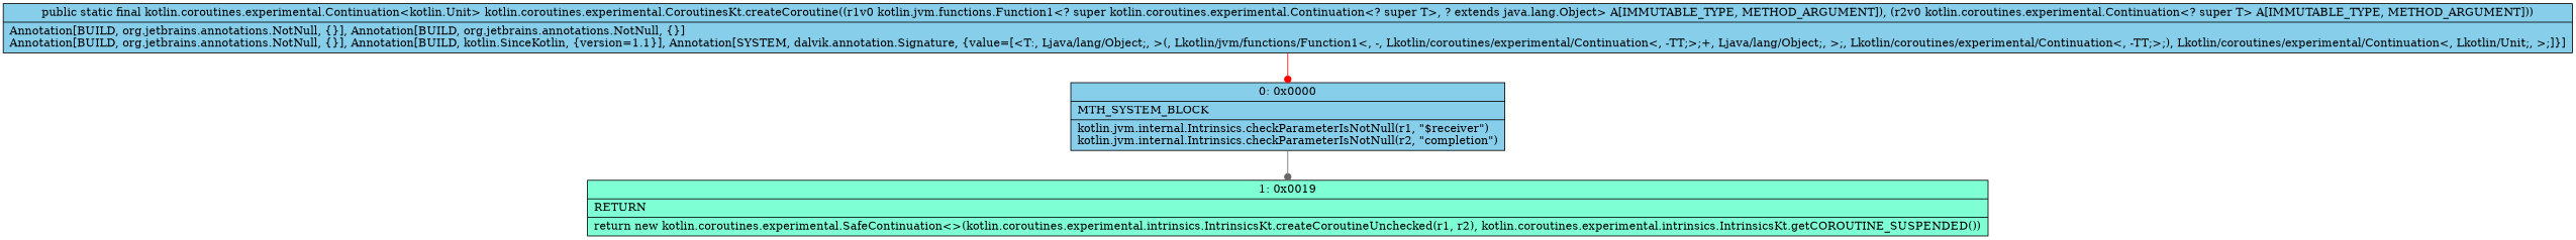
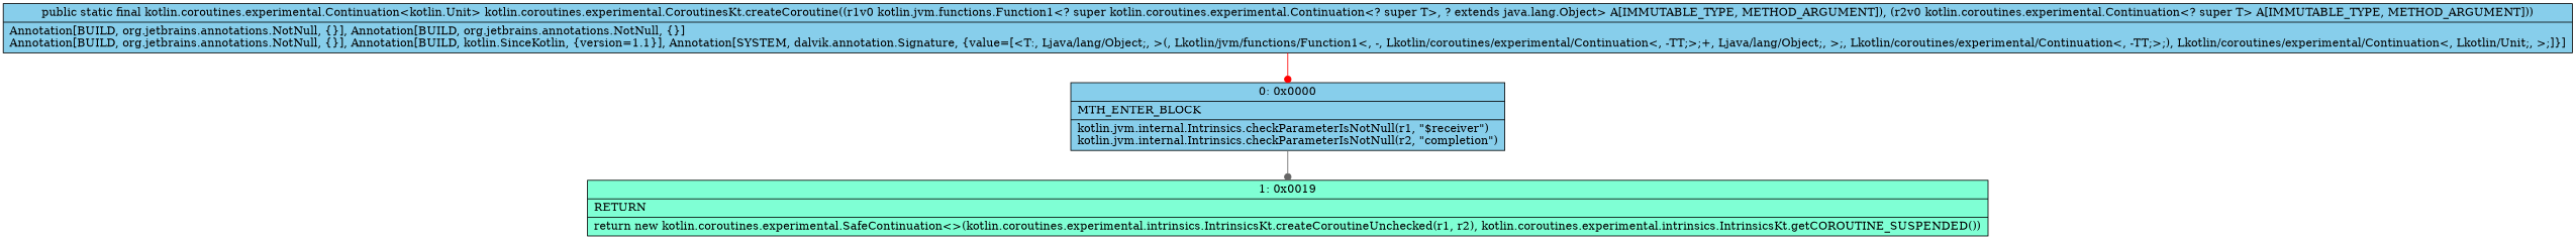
  digraph {
    node [shape=record style=filled fillcolor=skyblue]
    edge [arrowhead=dot]
-   n1 [label="{0\:\ 0x0000|MTH_SYSTEM_BLOCK\l|kotlin.jvm.internal.Intrinsics.checkParameterIsNotNull(r1, \"$receiver\")\lkotlin.jvm.internal.Intrinsics.checkParameterIsNotNull(r2, \"completion\")\l}"]
+   n1 [label="{0\:\ 0x0000|MTH_ENTER_BLOCK\l|kotlin.jvm.internal.Intrinsics.checkParameterIsNotNull(r1, \"$receiver\")\lkotlin.jvm.internal.Intrinsics.checkParameterIsNotNull(r2, \"completion\")\l}"]
    n2 [label="{1\:\ 0x0019|RETURN\l|return new kotlin.coroutines.experimental.SafeContinuation\<\>(kotlin.coroutines.experimental.intrinsics.IntrinsicsKt.createCoroutineUnchecked(r1, r2), kotlin.coroutines.experimental.intrinsics.IntrinsicsKt.getCOROUTINE_SUSPENDED())\l}" fillcolor=aquamarine]
    n3 [label="{public static final kotlin.coroutines.experimental.Continuation\<kotlin.Unit\> kotlin.coroutines.experimental.CoroutinesKt.createCoroutine((r1v0 kotlin.jvm.functions.Function1\<? super kotlin.coroutines.experimental.Continuation\<? super T\>, ? extends java.lang.Object\> A[IMMUTABLE_TYPE, METHOD_ARGUMENT]), (r2v0 kotlin.coroutines.experimental.Continuation\<? super T\> A[IMMUTABLE_TYPE, METHOD_ARGUMENT]))  | Annotation[BUILD, org.jetbrains.annotations.NotNull, \{\}], Annotation[BUILD, org.jetbrains.annotations.NotNull, \{\}]\lAnnotation[BUILD, org.jetbrains.annotations.NotNull, \{\}], Annotation[BUILD, kotlin.SinceKotlin, \{version=1.1\}], Annotation[SYSTEM, dalvik.annotation.Signature, \{value=[\<T:, Ljava\/lang\/Object;, \>(, Lkotlin\/jvm\/functions\/Function1\<, \-, Lkotlin\/coroutines\/experimental\/Continuation\<, \-TT;\>;+, Ljava\/lang\/Object;, \>;, Lkotlin\/coroutines\/experimental\/Continuation\<, \-TT;\>;), Lkotlin\/coroutines\/experimental\/Continuation\<, Lkotlin\/Unit;, \>;]\}]\l}"]
    n1 -> n2 [color=gray40]
    n3 -> n1 [color=red]
  }
